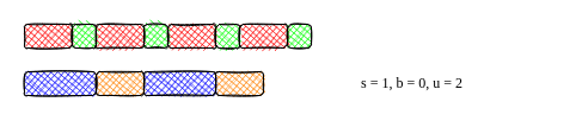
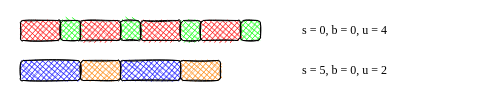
  <mxCell id="0" />
  <mxCell id="1" parent="0" />
  <mxCell id="2" value="" style="group" parent="1" vertex="1" connectable="0"><mxGeometry x="300" width="160" height="60" as="geometry" y="20" /></mxCell>
- <mxCell id="4" value="s = 1, b = 0, u = 2" style="rounded=0;whiteSpace=wrap;html=1;fontFamily=Lucida Console;align=left;strokeColor=none;fillColor=none;" parent="2" vertex="1"><mxGeometry y="40" width="160" height="20" as="geometry" /></mxCell>
+ <mxCell id="3" value="s = 0, b = 0, u = 4" style="rounded=0;whiteSpace=wrap;html=1;fontFamily=Lucida Console;align=left;strokeColor=none;fillColor=none;" parent="2" vertex="1"><mxGeometry width="160" height="20" as="geometry" /></mxCell>
+ <mxCell id="4" value="s = 5, b = 0, u = 2" style="rounded=0;whiteSpace=wrap;html=1;fontFamily=Lucida Console;align=left;strokeColor=none;fillColor=none;" parent="2" vertex="1"><mxGeometry y="40" width="160" height="20" as="geometry" /></mxCell>
  <mxCell id="5" value="" style="rounded=1;whiteSpace=wrap;html=1;fontFamily=Lucida Console;align=right;shadow=0;sketch=1;fillStyle=cross-hatch;fillColor=#FF0000;" parent="1" vertex="1"><mxGeometry width="40" height="20" as="geometry" x="20" y="20" /></mxCell>
  <mxCell id="6" value="" style="rounded=1;whiteSpace=wrap;html=1;fontFamily=Lucida Console;align=right;shadow=0;sketch=1;fillColor=#00FF00;fillStyle=cross-hatch;" parent="1" vertex="1"><mxGeometry x="60" width="20" height="20" as="geometry" y="20" /></mxCell>
  <mxCell id="7" value="" style="rounded=1;whiteSpace=wrap;html=1;fontFamily=Lucida Console;align=right;shadow=0;sketch=1;fillStyle=cross-hatch;fillColor=#0000FF;" parent="1" vertex="1"><mxGeometry y="60" width="60" height="20" as="geometry" x="20" /></mxCell>
  <mxCell id="8" value="" style="rounded=1;whiteSpace=wrap;html=1;fontFamily=Lucida Console;align=right;shadow=0;sketch=1;fillStyle=cross-hatch;fillColor=#FF8000;" parent="1" vertex="1"><mxGeometry x="80" y="60" width="40" height="20" as="geometry" /></mxCell>
  <mxCell id="9" value="" style="rounded=1;whiteSpace=wrap;html=1;fontFamily=Lucida Console;align=right;shadow=0;sketch=1;fillStyle=cross-hatch;fillColor=#FF0000;" parent="1" vertex="1"><mxGeometry x="80" width="40" height="20" as="geometry" y="20" /></mxCell>
  <mxCell id="10" value="" style="rounded=1;whiteSpace=wrap;html=1;fontFamily=Lucida Console;align=right;shadow=0;sketch=1;fillColor=#00FF00;fillStyle=cross-hatch;" parent="1" vertex="1"><mxGeometry x="120" width="20" height="20" as="geometry" y="20" /></mxCell>
  <mxCell id="11" value="" style="rounded=1;whiteSpace=wrap;html=1;fontFamily=Lucida Console;align=right;shadow=0;sketch=1;fillStyle=cross-hatch;fillColor=#FF0000;" parent="1" vertex="1"><mxGeometry x="140" width="40" height="20" as="geometry" y="20" /></mxCell>
  <mxCell id="12" value="" style="rounded=1;whiteSpace=wrap;html=1;fontFamily=Lucida Console;align=right;shadow=0;sketch=1;fillColor=#00FF00;fillStyle=cross-hatch;" parent="1" vertex="1"><mxGeometry x="180" width="20" height="20" as="geometry" y="20" /></mxCell>
  <mxCell id="13" value="" style="rounded=1;whiteSpace=wrap;html=1;fontFamily=Lucida Console;align=right;shadow=0;sketch=1;fillStyle=cross-hatch;fillColor=#FF0000;" parent="1" vertex="1"><mxGeometry x="200" width="40" height="20" as="geometry" y="20" /></mxCell>
  <mxCell id="14" value="" style="rounded=1;whiteSpace=wrap;html=1;fontFamily=Lucida Console;align=right;shadow=0;sketch=1;fillColor=#00FF00;fillStyle=cross-hatch;" parent="1" vertex="1"><mxGeometry x="240" width="20" height="20" as="geometry" y="20" /></mxCell>
  <mxCell id="15" value="" style="rounded=1;whiteSpace=wrap;html=1;fontFamily=Lucida Console;align=right;shadow=0;sketch=1;fillStyle=cross-hatch;fillColor=#0000FF;" parent="1" vertex="1"><mxGeometry x="120" y="60" width="60" height="20" as="geometry" /></mxCell>
  <mxCell id="16" value="" style="rounded=1;whiteSpace=wrap;html=1;fontFamily=Lucida Console;align=right;shadow=0;sketch=1;fillStyle=cross-hatch;fillColor=#FF8000;" parent="1" vertex="1"><mxGeometry x="180" y="60" width="40" height="20" as="geometry" /></mxCell>
